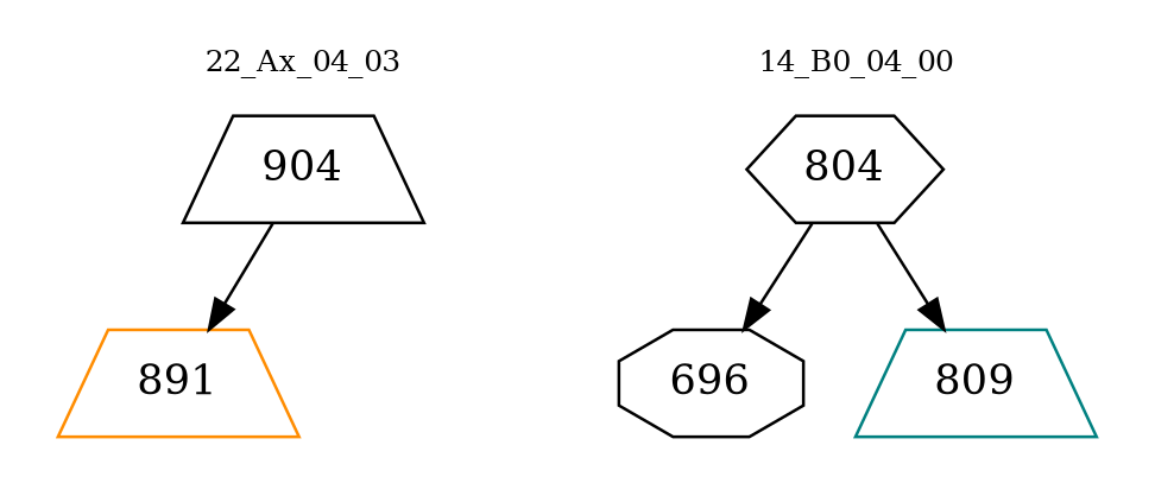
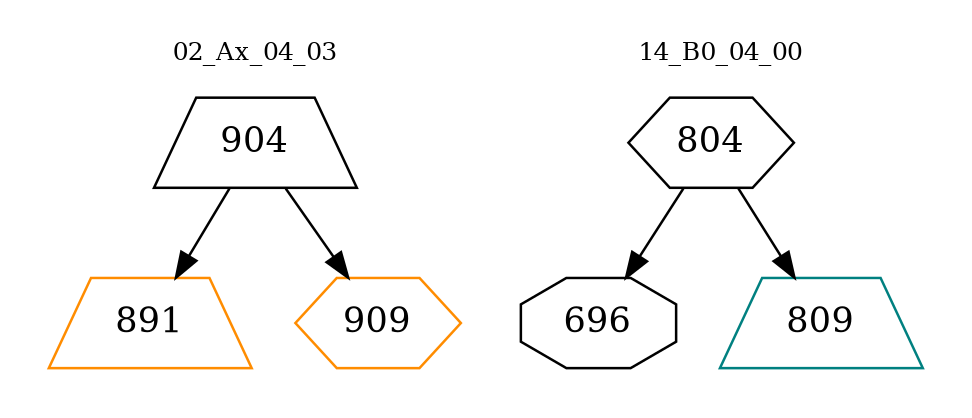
  digraph {
    node [color=black shape=trapezium]
    edge [color=black]
    n1 [label=904]
    n2 [color=darkorange label=891]
+   n3 [color=darkorange label=909 shape=hexagon]
    n4 [label=804 shape=hexagon]
    n5 [label=696 shape=octagon]
    n6 [color=teal label=809]
    subgraph cluster_1 {
      color=white
      fontsize=10
-     label="22_Ax_04_03"
+     label="02_Ax_04_03"
      n1
      n2
+     n3
    }
    subgraph cluster_2 {
      color=white
      fontsize=10
      label="14_B0_04_00"
      n4
      n5
      n6
    }
    n1 -> n2
+   n1 -> n3
    n4 -> n5
    n4 -> n6
  }
